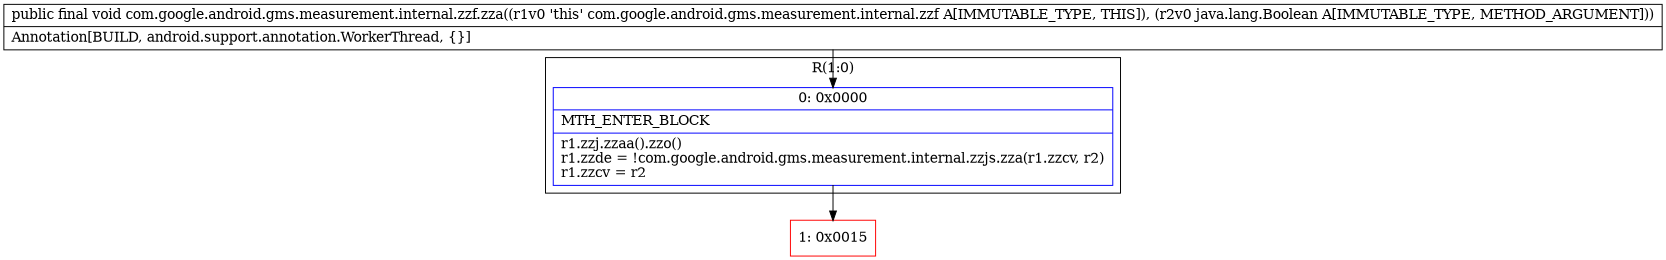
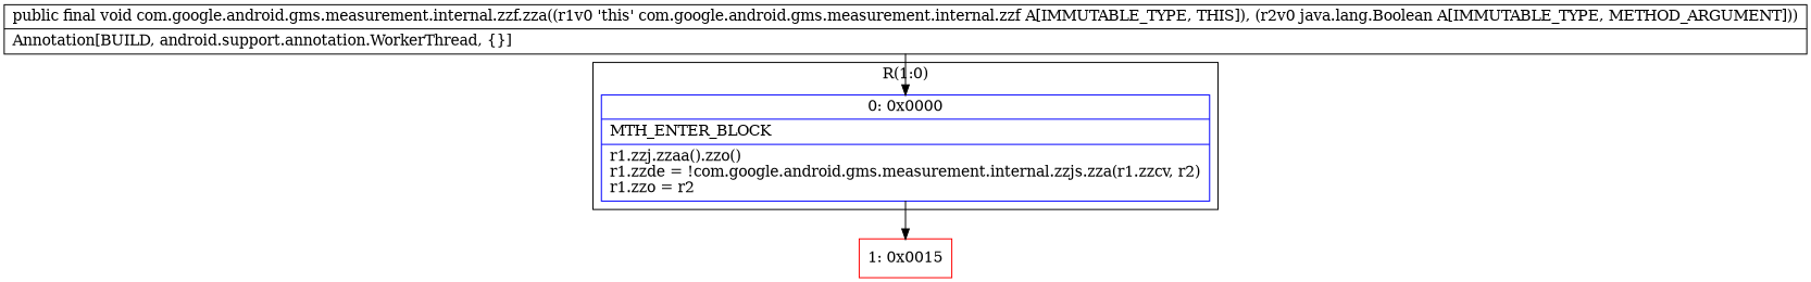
  digraph {
    node [shape=record]
-   n1 [color=blue label="{0\:\ 0x0000|MTH_ENTER_BLOCK\l|r1.zzj.zzaa().zzo()\lr1.zzde = !com.google.android.gms.measurement.internal.zzjs.zza(r1.zzcv, r2)\lr1.zzcv = r2\l}"]
+   n1 [color=blue label="{0\:\ 0x0000|MTH_ENTER_BLOCK\l|r1.zzj.zzaa().zzo()\lr1.zzde = !com.google.android.gms.measurement.internal.zzjs.zza(r1.zzcv, r2)\lr1.zzo = r2\l}"]
    n2 [color=red label="{1\:\ 0x0015}"]
    n3 [label="{public final void com.google.android.gms.measurement.internal.zzf.zza((r1v0 'this' com.google.android.gms.measurement.internal.zzf A[IMMUTABLE_TYPE, THIS]), (r2v0 java.lang.Boolean A[IMMUTABLE_TYPE, METHOD_ARGUMENT]))  | Annotation[BUILD, android.support.annotation.WorkerThread, \{\}]\l}"]
    subgraph cluster_1 {
      label="R(1:0)"
      n1
    }
    n1 -> n2
    n3 -> n1
  }
